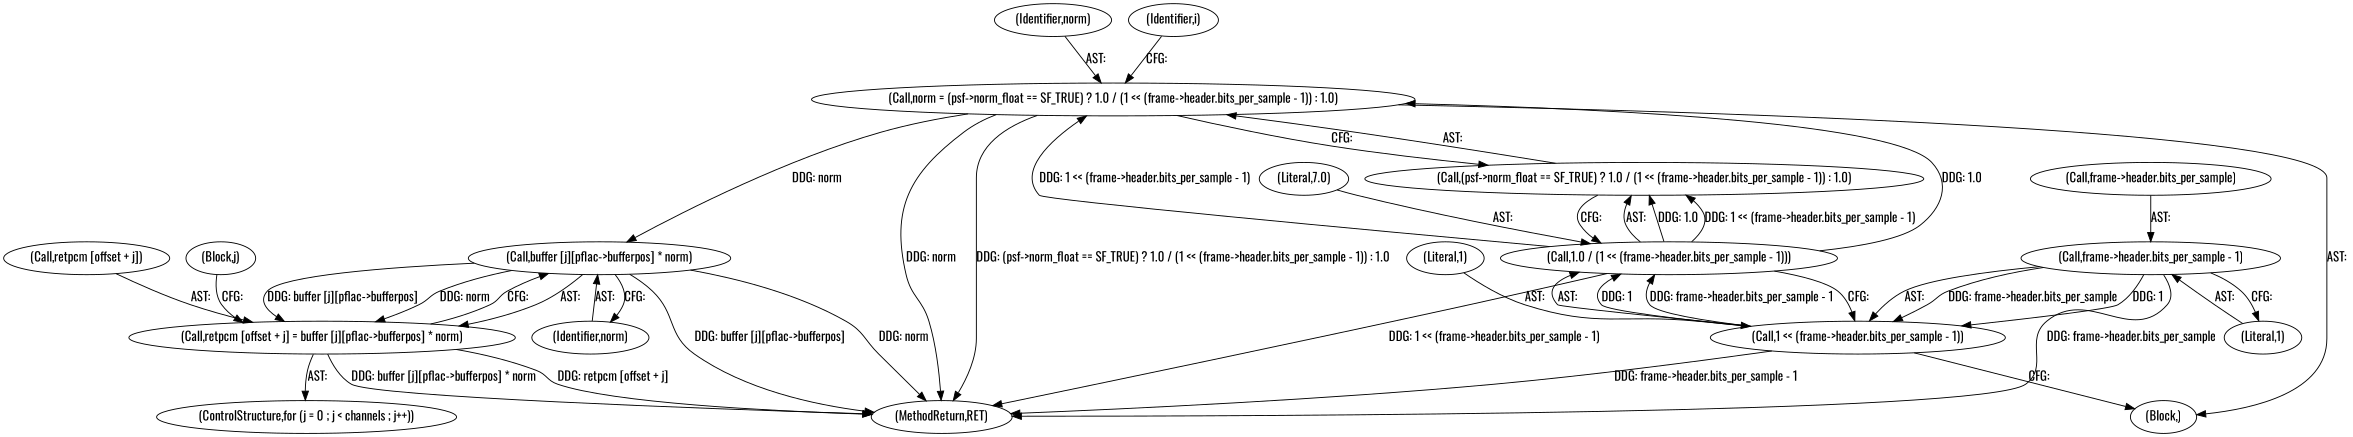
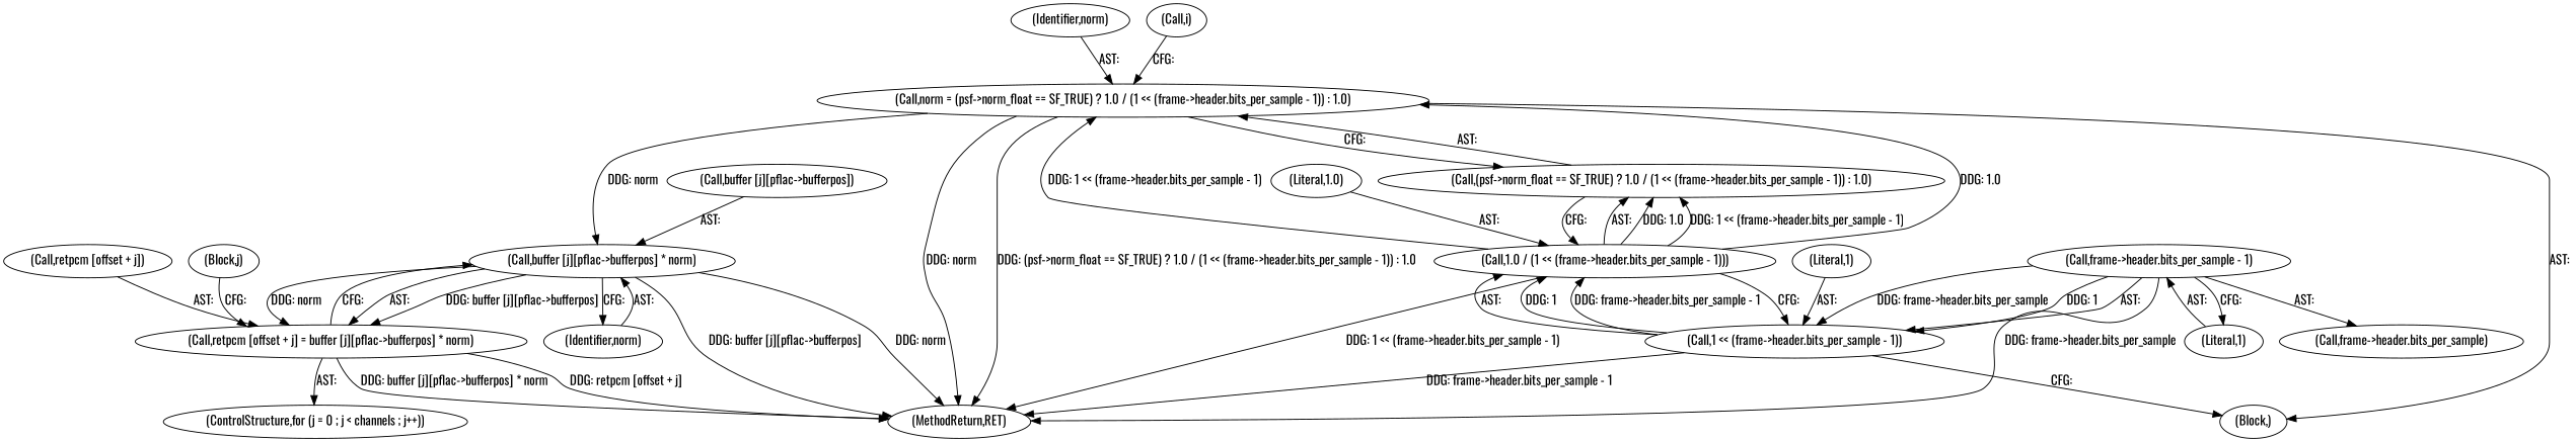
  digraph {
    fontname=Oswald
    node [fontname=Oswald]
    edge [fontname=Oswald]
    n1 [label="(Call,buffer [j][pflac->bufferpos] * norm)"]
    n2 [label="(Call,retpcm [offset + j] = buffer [j][pflac->bufferpos] * norm)"]
    n3 [label="(Identifier,norm)"]
    n4 [label="(MethodReturn,RET)"]
    n5 [label="(ControlStructure,for (j = 0 ; j < channels ; j++))"]
    n6 [label="(Call,norm = (psf->norm_float == SF_TRUE) ? 1.0 / (1 << (frame->header.bits_per_sample - 1)) : 1.0)"]
    n7 [label="(Block,)"]
    n8 [label="(Call,(psf->norm_float == SF_TRUE) ? 1.0 / (1 << (frame->header.bits_per_sample - 1)) : 1.0)"]
    n9 [label="(Call,1.0 / (1 << (frame->header.bits_per_sample - 1)))"]
    n10 [label="(Call,1 << (frame->header.bits_per_sample - 1))"]
    n11 [label="(Call,frame->header.bits_per_sample - 1)"]
    n12 [label="(Literal,1)"]
    n13 [label="(Identifier,norm)"]
    n14 [label="(Call,retpcm [offset + j])"]
-   n15 [label="(Identifier,i)"]
+   n15 [label="(Call,i)"]
+   n16 [label="(Call,buffer [j][pflac->bufferpos])"]
    n17 [label="(Block,j)"]
-   n18 [label="(Literal,7.0)"]
+   n18 [label="(Literal,1.0)"]
    n19 [label="(Call,frame->header.bits_per_sample)"]
    n20 [label="(Literal,1)"]
    n1 -> n2 [label="AST: "]
    n1 -> n2 [label="DDG: buffer [j][pflac->bufferpos]"]
    n1 -> n2 [label="DDG: norm"]
    n1 -> n3 [label="CFG: "]
    n1 -> n4 [label="DDG: buffer [j][pflac->bufferpos]"]
    n1 -> n4 [label="DDG: norm"]
    n2 -> n1 [label="CFG: "]
    n2 -> n4 [label="DDG: buffer [j][pflac->bufferpos] * norm"]
    n2 -> n4 [label="DDG: retpcm [offset + j]"]
    n2 -> n5 [label="AST: "]
    n3 -> n1 [label="AST: "]
    n6 -> n1 [label="DDG: norm"]
    n6 -> n4 [label="DDG: norm"]
    n6 -> n4 [label="DDG: (psf->norm_float == SF_TRUE) ? 1.0 / (1 << (frame->header.bits_per_sample - 1)) : 1.0"]
    n6 -> n7 [label="AST: "]
    n6 -> n8 [label="CFG: "]
    n8 -> n6 [label="AST: "]
    n8 -> n9 [label="CFG: "]
    n9 -> n4 [label="DDG: 1 << (frame->header.bits_per_sample - 1)"]
    n9 -> n6 [label="DDG: 1.0"]
    n9 -> n6 [label="DDG: 1 << (frame->header.bits_per_sample - 1)"]
    n9 -> n8 [label="AST: "]
    n9 -> n8 [label="DDG: 1.0"]
    n9 -> n8 [label="DDG: 1 << (frame->header.bits_per_sample - 1)"]
    n9 -> n10 [label="CFG: "]
    n10 -> n4 [label="DDG: frame->header.bits_per_sample - 1"]
    n10 -> n7 [label="CFG: "]
    n10 -> n9 [label="AST: "]
    n10 -> n9 [label="DDG: 1"]
    n10 -> n9 [label="DDG: frame->header.bits_per_sample - 1"]
    n11 -> n4 [label="DDG: frame->header.bits_per_sample"]
    n11 -> n10 [label="AST: "]
    n11 -> n10 [label="DDG: frame->header.bits_per_sample"]
    n11 -> n10 [label="DDG: 1"]
    n11 -> n12 [label="CFG: "]
    n12 -> n11 [label="AST: "]
    n13 -> n6 [label="AST: "]
    n14 -> n2 [label="AST: "]
    n15 -> n6 [label="CFG: "]
+   n16 -> n1 [label="AST: "]
    n17 -> n2 [label="CFG: "]
    n18 -> n9 [label="AST: "]
-   n19 -> n11 [label="AST: "]
+   n11 -> n19 [label="AST: "]
    n20 -> n10 [label="AST: "]
  }
